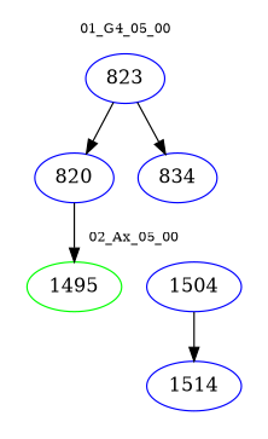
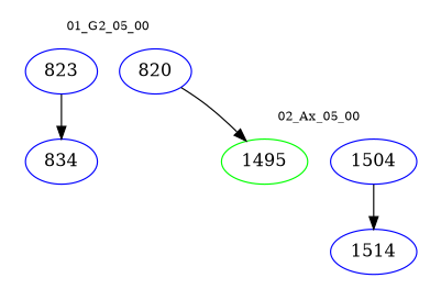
  digraph {
    node [color=blue]
    edge [color=black]
    n1 [label=1504]
    n2 [color=green label=1495]
    n3 [label=1514]
    n4 [label=823]
    n5 [label=820]
    n6 [label=834]
    subgraph cluster_1 {
      color=white
      fontsize=10
      label="02_Ax_05_00"
      n1
      n2
      n3
    }
    subgraph cluster_2 {
      color=white
      fontsize=10
-     label="01_G4_05_00"
+     label="01_G2_05_00"
      n4
      n5
      n6
    }
    n1 -> n3
-   n4 -> n5
    n4 -> n6
    n5 -> n2
  }
